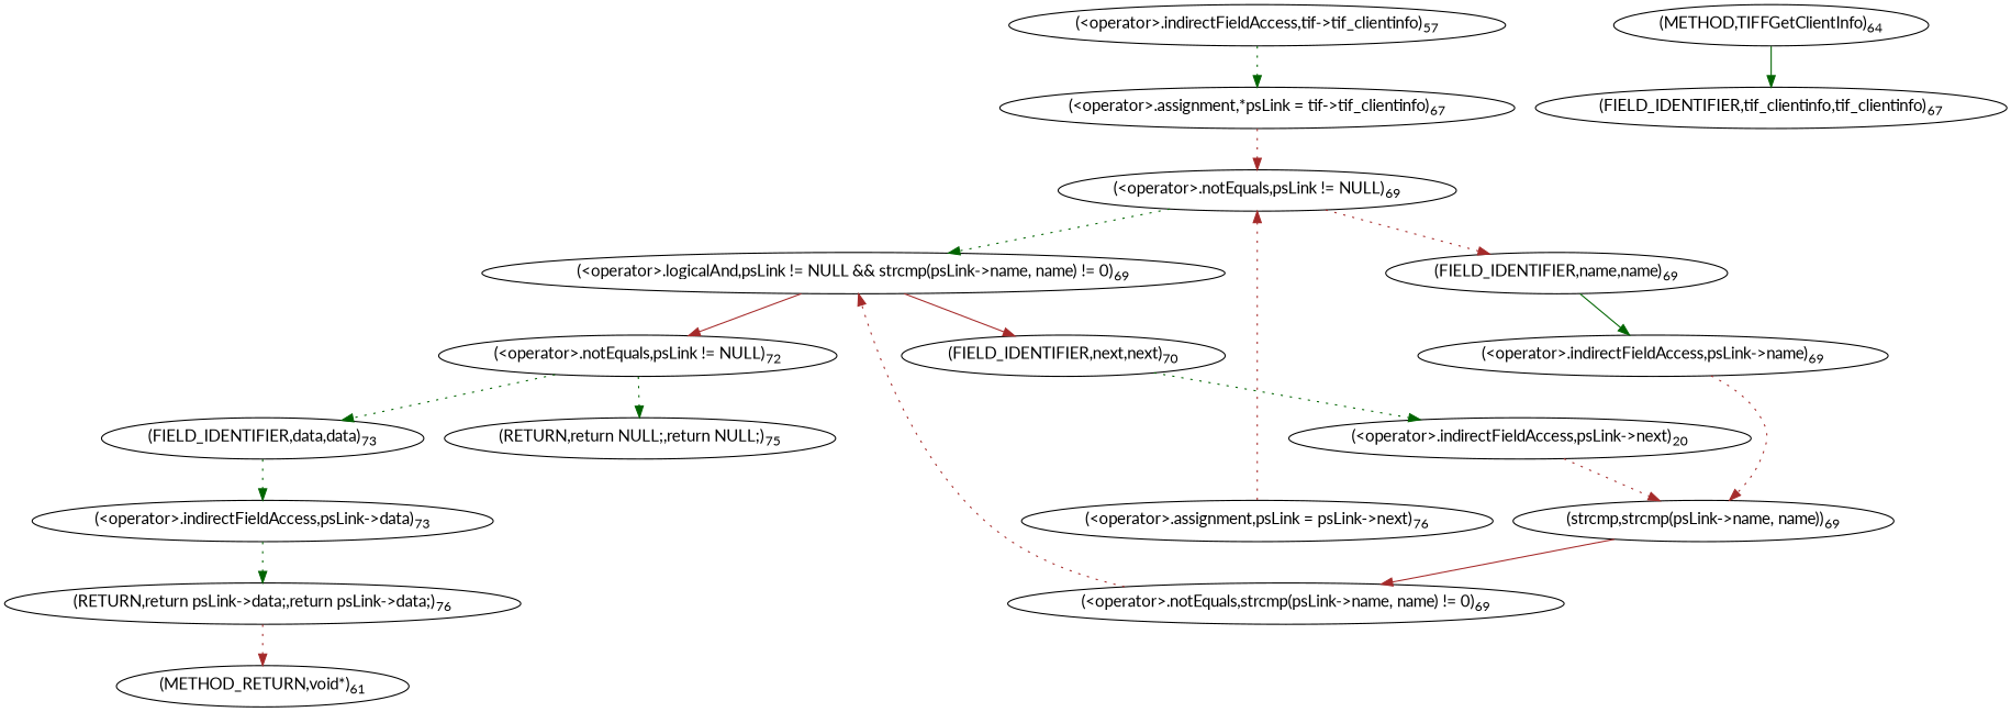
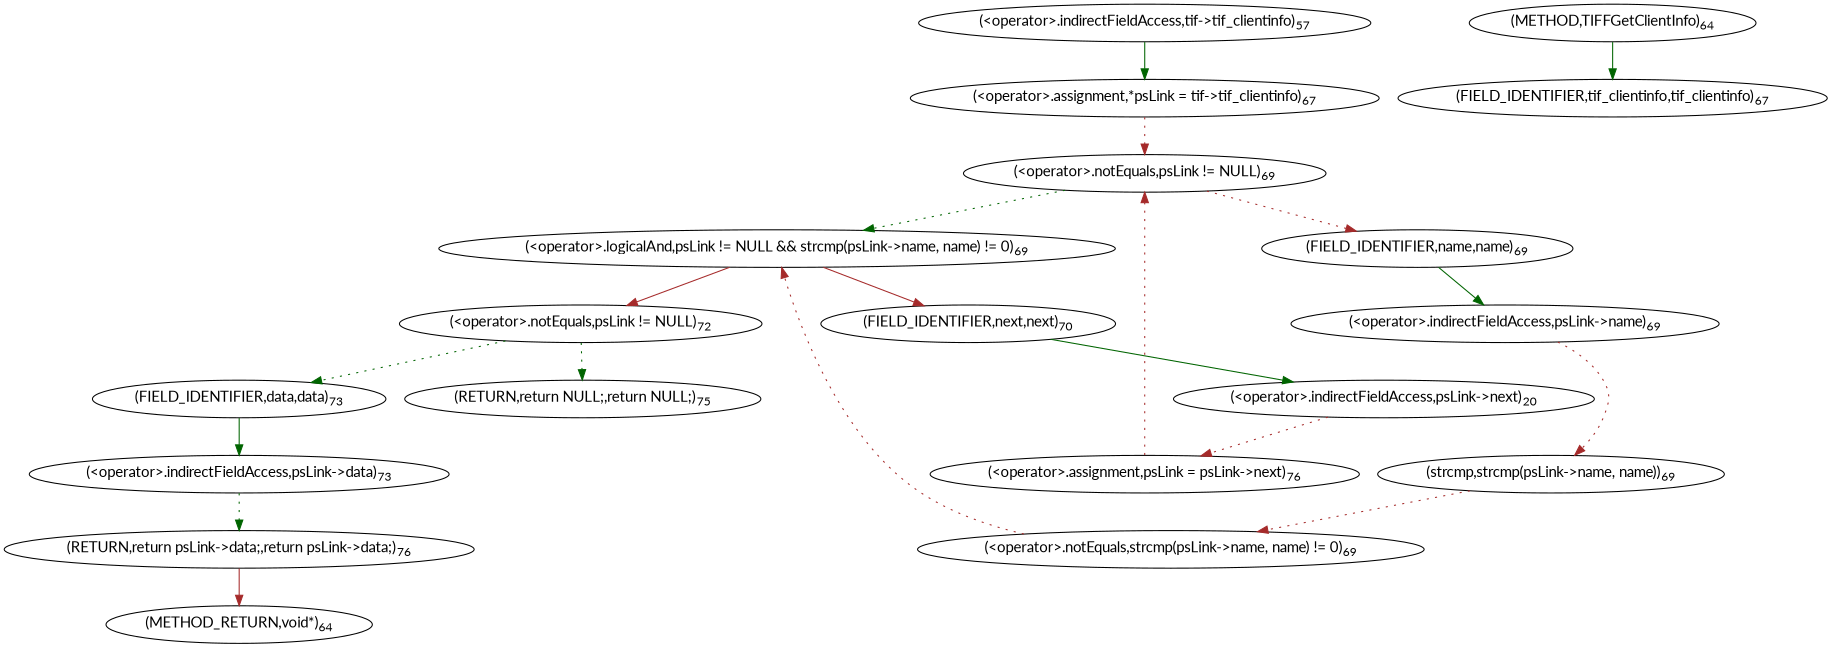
  digraph {
    fontname=Lato
    node [fontname=Lato]
    edge [color=brown fontname=Lato style=dotted]
    n1 [label=<(&lt;operator&gt;.assignment,*psLink = tif-&gt;tif_clientinfo)<SUB>67</SUB>>]
    n2 [label=<(&lt;operator&gt;.notEquals,psLink != NULL)<SUB>69</SUB>>]
    n3 [label=<(&lt;operator&gt;.logicalAnd,psLink != NULL &amp;&amp; strcmp(psLink-&gt;name, name) != 0)<SUB>69</SUB>>]
    n4 [label=<(FIELD_IDENTIFIER,name,name)<SUB>69</SUB>>]
    n5 [label=<(&lt;operator&gt;.indirectFieldAccess,tif-&gt;tif_clientinfo)<SUB>57</SUB>>]
    n6 [label=<(&lt;operator&gt;.notEquals,psLink != NULL)<SUB>72</SUB>>]
    n7 [label=<(FIELD_IDENTIFIER,next,next)<SUB>70</SUB>>]
    n8 [label=<(RETURN,return NULL;,return NULL;)<SUB>75</SUB>>]
    n9 [label=<(FIELD_IDENTIFIER,data,data)<SUB>73</SUB>>]
    n10 [label=<(&lt;operator&gt;.indirectFieldAccess,psLink-&gt;next)<SUB>20</SUB>>]
    n11 [label=<(&lt;operator&gt;.assignment,psLink = psLink-&gt;next)<SUB>76</SUB>>]
    n12 [label=<(&lt;operator&gt;.indirectFieldAccess,psLink-&gt;data)<SUB>73</SUB>>]
    n13 [label=<(FIELD_IDENTIFIER,tif_clientinfo,tif_clientinfo)<SUB>67</SUB>>]
    n14 [label=<(&lt;operator&gt;.indirectFieldAccess,psLink-&gt;name)<SUB>69</SUB>>]
    n15 [label=<(&lt;operator&gt;.notEquals,strcmp(psLink-&gt;name, name) != 0)<SUB>69</SUB>>]
    n16 [label=<(RETURN,return psLink-&gt;data;,return psLink-&gt;data;)<SUB>76</SUB>>]
-   n17 [label=<(METHOD_RETURN,void*)<SUB>61</SUB>>]
+   n17 [label=<(METHOD_RETURN,void*)<SUB>64</SUB>>]
    n18 [label=<(strcmp,strcmp(psLink-&gt;name, name))<SUB>69</SUB>>]
    n19 [label=<(METHOD,TIFFGetClientInfo)<SUB>64</SUB>>]
    n1 -> n2
    n2 -> n3 [color=darkgreen]
    n2 -> n4
    n3 -> n6 [style=solid]
    n3 -> n7 [style=solid]
    n4 -> n14 [color=darkgreen style=solid]
-   n5 -> n1 [color=darkgreen]
+   n5 -> n1 [color=darkgreen style=solid]
    n6 -> n8 [color=darkgreen]
    n6 -> n9 [color=darkgreen]
-   n7 -> n10 [color=darkgreen]
-   n9 -> n12 [color=darkgreen]
-   n10 -> n18
+   n7 -> n10 [color=darkgreen style=solid]
+   n9 -> n12 [color=darkgreen style=solid]
+   n10 -> n11
    n11 -> n2
    n12 -> n16 [color=darkgreen]
    n14 -> n18
    n15 -> n3
-   n16 -> n17
-   n18 -> n15 [style=solid]
+   n16 -> n17 [style=solid]
+   n18 -> n15
    n19 -> n13 [color=darkgreen style=solid]
  }
